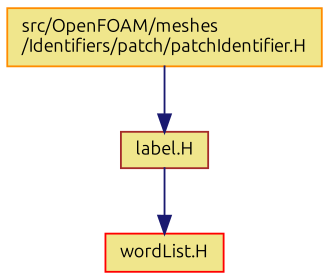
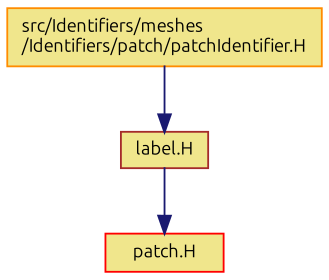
  digraph {
    fontname=Ubuntu
    node [fillcolor=khaki fontname=Ubuntu fontsize=10 shape=record style=filled]
    edge [color=midnightblue fontname=Ubuntu fontsize=10 labelfontname=Helvetica labelfontsize=10 style=solid]
-   n1 [color=darkorange fontcolor=black height=0.2 label="src/OpenFOAM/meshes\l/Identifiers/patch/patchIdentifier.H" width=0.4]
+   n1 [color=darkorange fontcolor=black height=0.2 label="src/Identifiers/meshes\l/Identifiers/patch/patchIdentifier.H" width=0.4]
    n2 [color=brown height=0.2 label="label.H" width=0.4]
-   n3 [color=red height=0.2 label="wordList.H" width=0.4]
+   n3 [color=red height=0.2 label="patch.H" width=0.4]
    n1 -> n2
    n2 -> n3
  }
